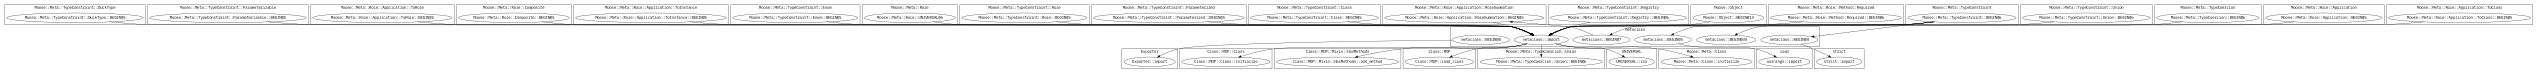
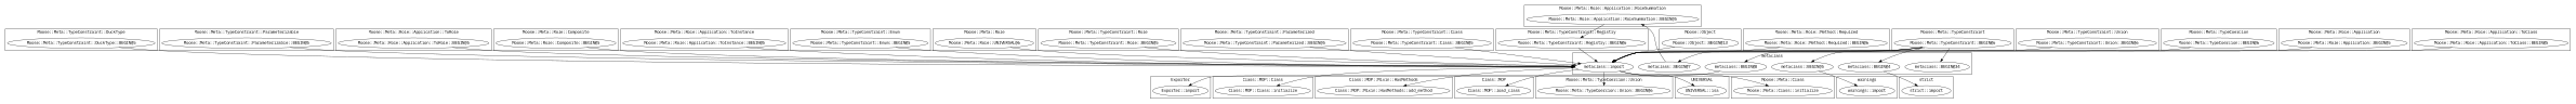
  digraph {
    fontname="IBM Plex Mono"
    node [fontname="IBM Plex Mono"]
    edge [fontname="IBM Plex Mono"]
    "Moose::Meta::TypeConstraint::DuckType::BEGIN@5"
    "Moose::Meta::TypeConstraint::Parameterizable::BEGIN@5"
    "Moose::Meta::Role::Application::ToRole::BEGIN@5"
    "Moose::Meta::Role::Composite::BEGIN@5"
    "Moose::Meta::Role::Application::ToInstance::BEGIN@5"
    "warnings::import"
    "strict::import"
    "Class::MOP::Class::initialize"
    "Moose::Meta::TypeConstraint::Enum::BEGIN@5"
    "Class::MOP::Mixin::HasMethods::add_method"
    "Class::MOP::load_class"
    n12 [label="Moose::Meta::Role::UNIVERSAL@6"]
    "Moose::Meta::TypeConstraint::Role::BEGIN@5"
    "Moose::Meta::TypeCoercion::Union::BEGIN@6"
    "Exporter::import"
    "Moose::Meta::TypeConstraint::Parameterized::BEGIN@5"
    "Moose::Meta::TypeConstraint::Class::BEGIN@5"
    "Moose::Meta::Role::Application::RoleSummation::BEGIN@5"
    "Moose::Meta::TypeConstraint::Registry::BEGIN@6"
    "Moose::Object::BEGIN@13"
    "metaclass::BEGIN@8"
    n22 [label="metaclass::BEGIN@34"]
    "metaclass::import"
    "metaclass::BEGIN@5"
    "metaclass::BEGIN@7"
    "metaclass::BEGIN@4"
    "UNIVERSAL::isa"
    "Moose::Meta::Class::initialize"
    "Moose::Meta::Role::Method::Required::BEGIN@6"
    "Moose::Meta::TypeConstraint::BEGIN@6"
    "Moose::Meta::TypeConstraint::Union::BEGIN@6"
    "Moose::Meta::TypeCoercion::BEGIN@6"
    "Moose::Meta::Role::Application::BEGIN@5"
    "Moose::Meta::Role::Application::ToClass::BEGIN@5"
    subgraph cluster_1 {
      label="Moose::Meta::TypeConstraint::DuckType"
      "Moose::Meta::TypeConstraint::DuckType::BEGIN@5"
    }
    subgraph cluster_2 {
      label="Moose::Meta::TypeConstraint::Parameterizable"
      "Moose::Meta::TypeConstraint::Parameterizable::BEGIN@5"
    }
    subgraph cluster_3 {
      label="Moose::Meta::Role::Application::ToRole"
      "Moose::Meta::Role::Application::ToRole::BEGIN@5"
    }
    subgraph cluster_4 {
      label="Moose::Meta::Role::Composite"
      "Moose::Meta::Role::Composite::BEGIN@5"
    }
    subgraph cluster_5 {
      label="Moose::Meta::Role::Application::ToInstance"
      "Moose::Meta::Role::Application::ToInstance::BEGIN@5"
    }
    subgraph cluster_6 {
-     label=load
+     label=warnings
      "warnings::import"
    }
    subgraph cluster_7 {
      label="strict"
      "strict::import"
    }
    subgraph cluster_8 {
      label="Class::MOP::Class"
      "Class::MOP::Class::initialize"
    }
    subgraph cluster_9 {
      label="Moose::Meta::TypeConstraint::Enum"
      "Moose::Meta::TypeConstraint::Enum::BEGIN@5"
    }
    subgraph cluster_10 {
      label="Class::MOP::Mixin::HasMethods"
      "Class::MOP::Mixin::HasMethods::add_method"
    }
    subgraph cluster_11 {
      label="Class::MOP"
      "Class::MOP::load_class"
    }
    subgraph cluster_12 {
      label="Moose::Meta::Role"
      n12
    }
    subgraph cluster_13 {
      label="Moose::Meta::TypeConstraint::Role"
      "Moose::Meta::TypeConstraint::Role::BEGIN@5"
    }
    subgraph cluster_14 {
      label="Moose::Meta::TypeCoercion::Union"
      "Moose::Meta::TypeCoercion::Union::BEGIN@6"
    }
    subgraph cluster_15 {
      label=Exporter
      "Exporter::import"
    }
    subgraph cluster_16 {
      label="Moose::Meta::TypeConstraint::Parameterized"
      "Moose::Meta::TypeConstraint::Parameterized::BEGIN@5"
    }
    subgraph cluster_17 {
      label="Moose::Meta::TypeConstraint::Class"
      "Moose::Meta::TypeConstraint::Class::BEGIN@5"
    }
    subgraph cluster_18 {
      label="Moose::Meta::Role::Application::RoleSummation"
      "Moose::Meta::Role::Application::RoleSummation::BEGIN@5"
    }
    subgraph cluster_19 {
      label="Moose::Meta::TypeConstraint::Registry"
      "Moose::Meta::TypeConstraint::Registry::BEGIN@6"
    }
    subgraph cluster_20 {
      label="Moose::Object"
      "Moose::Object::BEGIN@13"
    }
    subgraph cluster_21 {
      label=metaclass
      "metaclass::BEGIN@8"
      n22
      "metaclass::import"
      "metaclass::BEGIN@5"
      "metaclass::BEGIN@7"
      "metaclass::BEGIN@4"
    }
    subgraph cluster_22 {
      label=UNIVERSAL
      "UNIVERSAL::isa"
    }
    subgraph cluster_23 {
      label="Moose::Meta::Class"
      "Moose::Meta::Class::initialize"
    }
    subgraph cluster_24 {
      label="Moose::Meta::Role::Method::Required"
      "Moose::Meta::Role::Method::Required::BEGIN@6"
    }
    subgraph cluster_25 {
      label="Moose::Meta::TypeConstraint"
      "Moose::Meta::TypeConstraint::BEGIN@6"
    }
    subgraph cluster_26 {
      label="Moose::Meta::TypeConstraint::Union"
      "Moose::Meta::TypeConstraint::Union::BEGIN@6"
    }
    subgraph cluster_27 {
      label="Moose::Meta::TypeCoercion"
      "Moose::Meta::TypeCoercion::BEGIN@6"
    }
    subgraph cluster_28 {
      label="Moose::Meta::Role::Application"
      "Moose::Meta::Role::Application::BEGIN@5"
    }
    subgraph cluster_29 {
      label="Moose::Meta::Role::Application::ToClass"
      "Moose::Meta::Role::Application::ToClass::BEGIN@5"
    }
    "Moose::Meta::TypeConstraint::DuckType::BEGIN@5" -> "metaclass::import"
    "Moose::Meta::TypeConstraint::Parameterizable::BEGIN@5" -> "metaclass::import"
    "Moose::Meta::Role::Application::ToRole::BEGIN@5" -> "metaclass::import"
    "Moose::Meta::Role::Composite::BEGIN@5" -> "metaclass::import"
    "Moose::Meta::Role::Application::ToInstance::BEGIN@5" -> "metaclass::import"
    "Moose::Meta::TypeConstraint::Enum::BEGIN@5" -> "metaclass::import"
    n12 -> "metaclass::import"
    "Moose::Meta::TypeConstraint::Role::BEGIN@5" -> "metaclass::import"
    "Moose::Meta::TypeConstraint::Parameterized::BEGIN@5" -> "metaclass::import"
    "Moose::Meta::TypeConstraint::Class::BEGIN@5" -> "metaclass::import"
-   "Moose::Meta::Role::Application::RoleSummation::BEGIN@5" -> "metaclass::import"
+   "Moose::Meta::Role::Application::RoleSummation::BEGIN@5" -> "Moose::Meta::TypeConstraint::Registry::BEGIN@6"
    "Moose::Meta::TypeConstraint::Registry::BEGIN@6" -> "metaclass::import"
    "Moose::Object::BEGIN@13" -> "metaclass::import"
    "metaclass::BEGIN@8" -> "Exporter::import"
    "metaclass::import" -> "Class::MOP::Class::initialize"
    "metaclass::import" -> "Class::MOP::Mixin::HasMethods::add_method"
    "metaclass::import" -> "Class::MOP::load_class"
    "metaclass::import" -> "Moose::Meta::TypeCoercion::Union::BEGIN@6"
    "metaclass::import" -> "UNIVERSAL::isa"
    "metaclass::import" -> "Moose::Meta::Class::initialize"
    "metaclass::BEGIN@5" -> "warnings::import"
    "metaclass::BEGIN@7" -> "Moose::Meta::Role::Application::RoleSummation::BEGIN@5"
    "metaclass::BEGIN@4" -> "strict::import"
    "Moose::Meta::Role::Method::Required::BEGIN@6" -> "metaclass::import"
+   "Moose::Meta::TypeConstraint::BEGIN@6" -> "metaclass::BEGIN@8"
    "Moose::Meta::TypeConstraint::BEGIN@6" -> n22
    "Moose::Meta::TypeConstraint::BEGIN@6" -> "metaclass::import"
    "Moose::Meta::TypeConstraint::BEGIN@6" -> "metaclass::BEGIN@5"
    "Moose::Meta::TypeConstraint::BEGIN@6" -> "metaclass::BEGIN@7"
    "Moose::Meta::TypeConstraint::BEGIN@6" -> "metaclass::BEGIN@4"
    "Moose::Meta::TypeConstraint::Union::BEGIN@6" -> "metaclass::import"
    "Moose::Meta::TypeCoercion::BEGIN@6" -> "metaclass::import"
    "Moose::Meta::Role::Application::BEGIN@5" -> "metaclass::import"
    "Moose::Meta::Role::Application::ToClass::BEGIN@5" -> "metaclass::import"
  }
